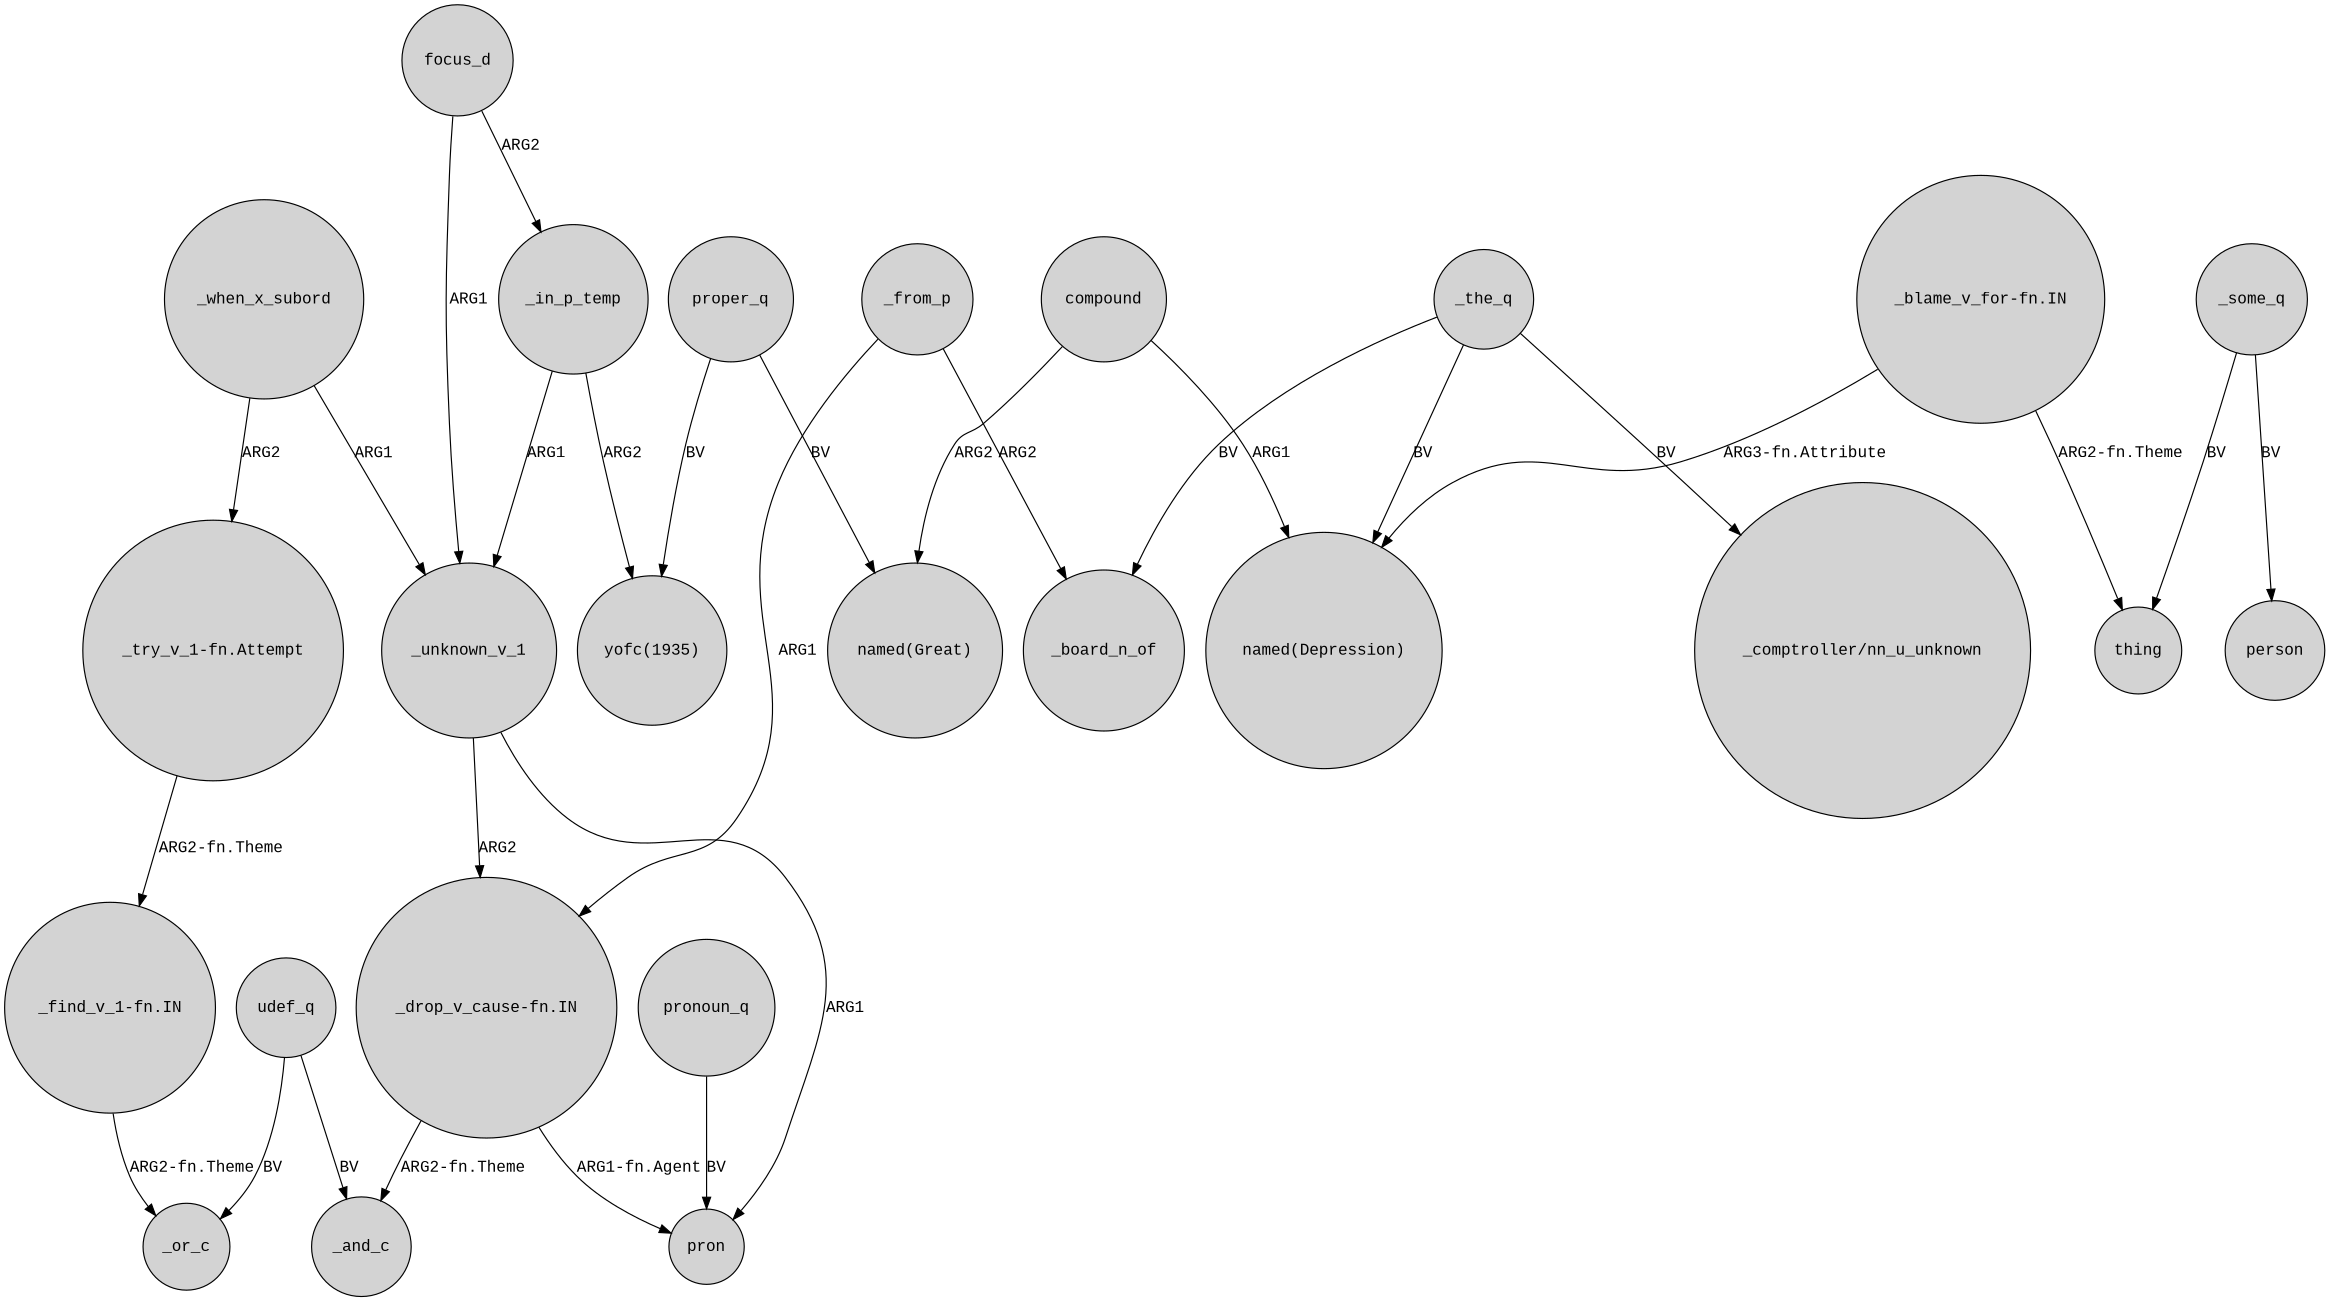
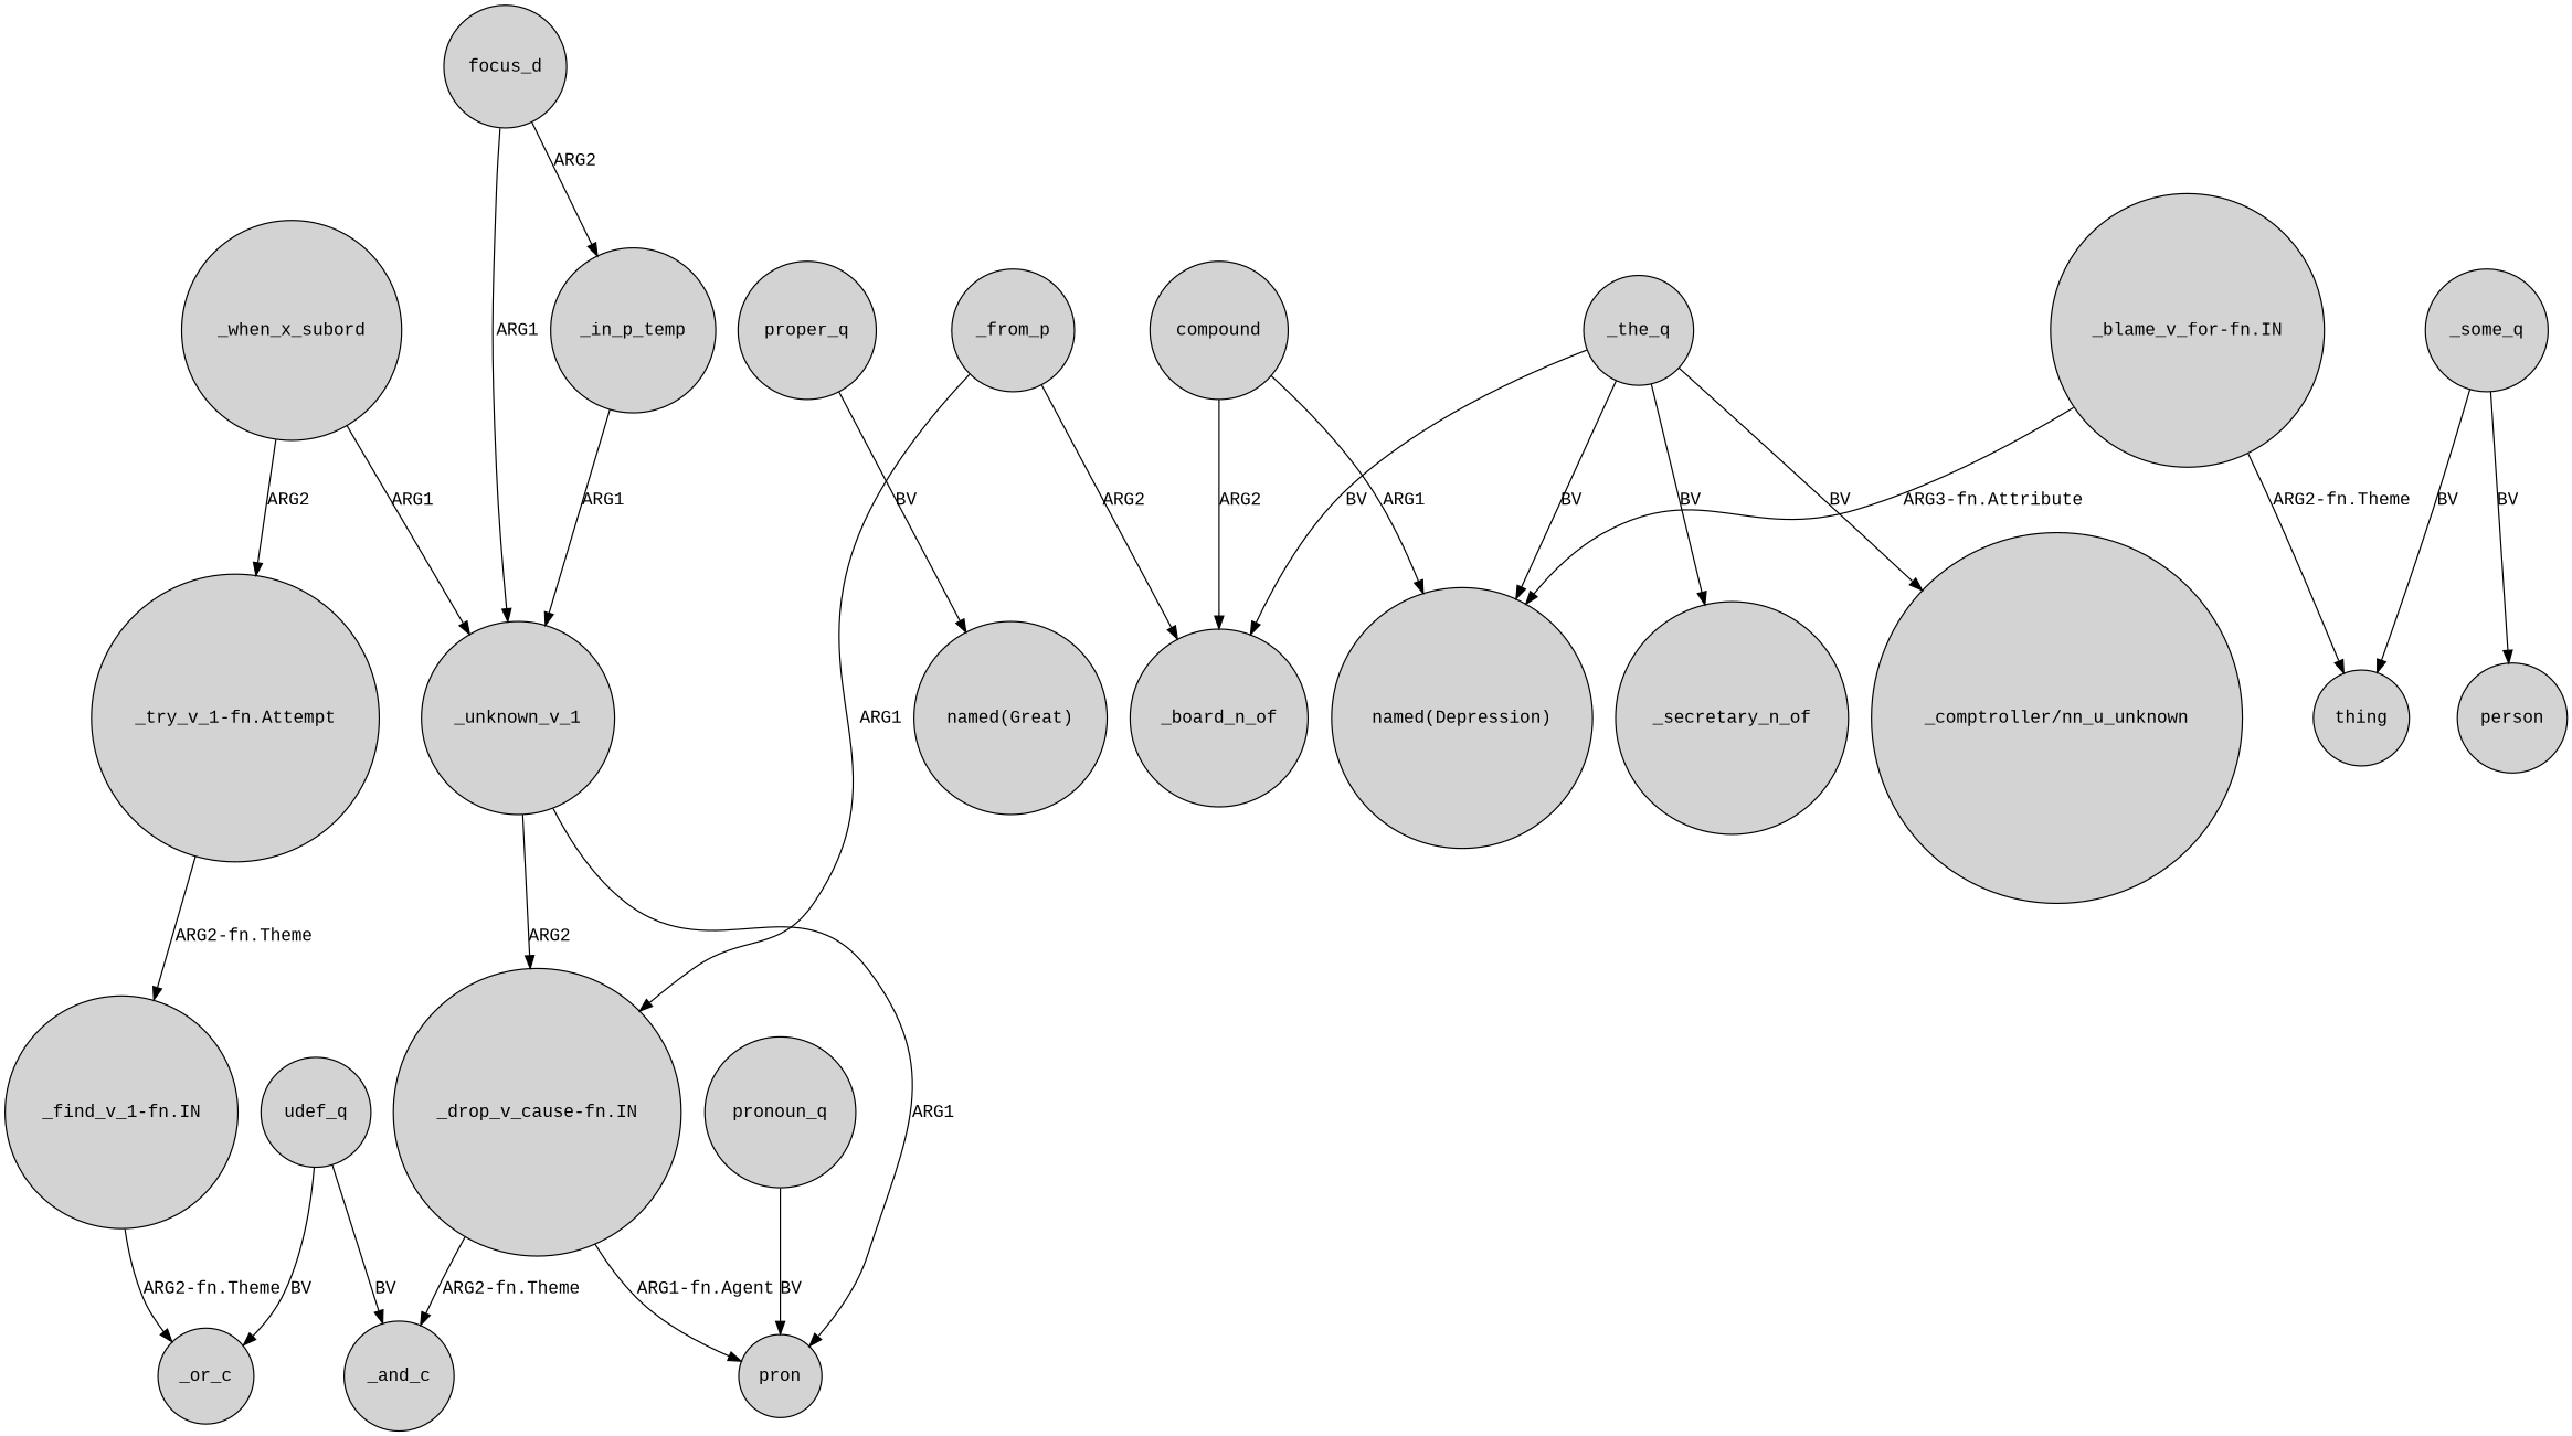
  digraph {
    fontname="Liberation Mono"
    node [fontname="Liberation Mono" shape=circle style=filled]
    edge [fontname="Liberation Mono"]
    focus_d
    _in_p_temp
    n3 [label=_unknown_v_1]
-   "yofc(1935)"
    "_drop_v_cause-fn.IN"
    pron
    proper_q
    "named(Great)"
    _some_q
    thing
    person
    _and_c
    compound
    "named(Depression)"
    udef_q
    _or_c
    "_find_v_1-fn.IN"
    _the_q
+   _secretary_n_of
    _board_n_of
    "_comptroller/nn_u_unknown"
    "_try_v_1-fn.Attempt"
    pronoun_q
    "_blame_v_for-fn.IN"
    _when_x_subord
    _from_p
    focus_d -> _in_p_temp [label=ARG2]
    focus_d -> n3 [label=ARG1]
    _in_p_temp -> n3 [label=ARG1]
-   _in_p_temp -> "yofc(1935)" [label=ARG2]
    n3 -> "_drop_v_cause-fn.IN" [label=ARG2]
    n3 -> pron [label=ARG1]
    "_drop_v_cause-fn.IN" -> pron [label="ARG1-fn.Agent"]
    "_drop_v_cause-fn.IN" -> _and_c [label="ARG2-fn.Theme"]
-   proper_q -> "yofc(1935)" [label=BV]
    proper_q -> "named(Great)" [label=BV]
    _some_q -> thing [label=BV]
    _some_q -> person [label=BV]
-   compound -> "named(Great)" [label=ARG2]
+   compound -> _board_n_of [label=ARG2]
    compound -> "named(Depression)" [label=ARG1]
    udef_q -> _and_c [label=BV]
    udef_q -> _or_c [label=BV]
    "_find_v_1-fn.IN" -> _or_c [label="ARG2-fn.Theme"]
    _the_q -> "named(Depression)" [label=BV]
+   _the_q -> _secretary_n_of [label=BV]
    _the_q -> _board_n_of [label=BV]
    _the_q -> "_comptroller/nn_u_unknown" [label=BV]
    "_try_v_1-fn.Attempt" -> "_find_v_1-fn.IN" [label="ARG2-fn.Theme"]
    pronoun_q -> pron [label=BV]
    "_blame_v_for-fn.IN" -> thing [label="ARG2-fn.Theme"]
    "_blame_v_for-fn.IN" -> "named(Depression)" [label="ARG3-fn.Attribute"]
    _when_x_subord -> n3 [label=ARG1]
    _when_x_subord -> "_try_v_1-fn.Attempt" [label=ARG2]
    _from_p -> "_drop_v_cause-fn.IN" [label=ARG1]
    _from_p -> _board_n_of [label=ARG2]
  }
